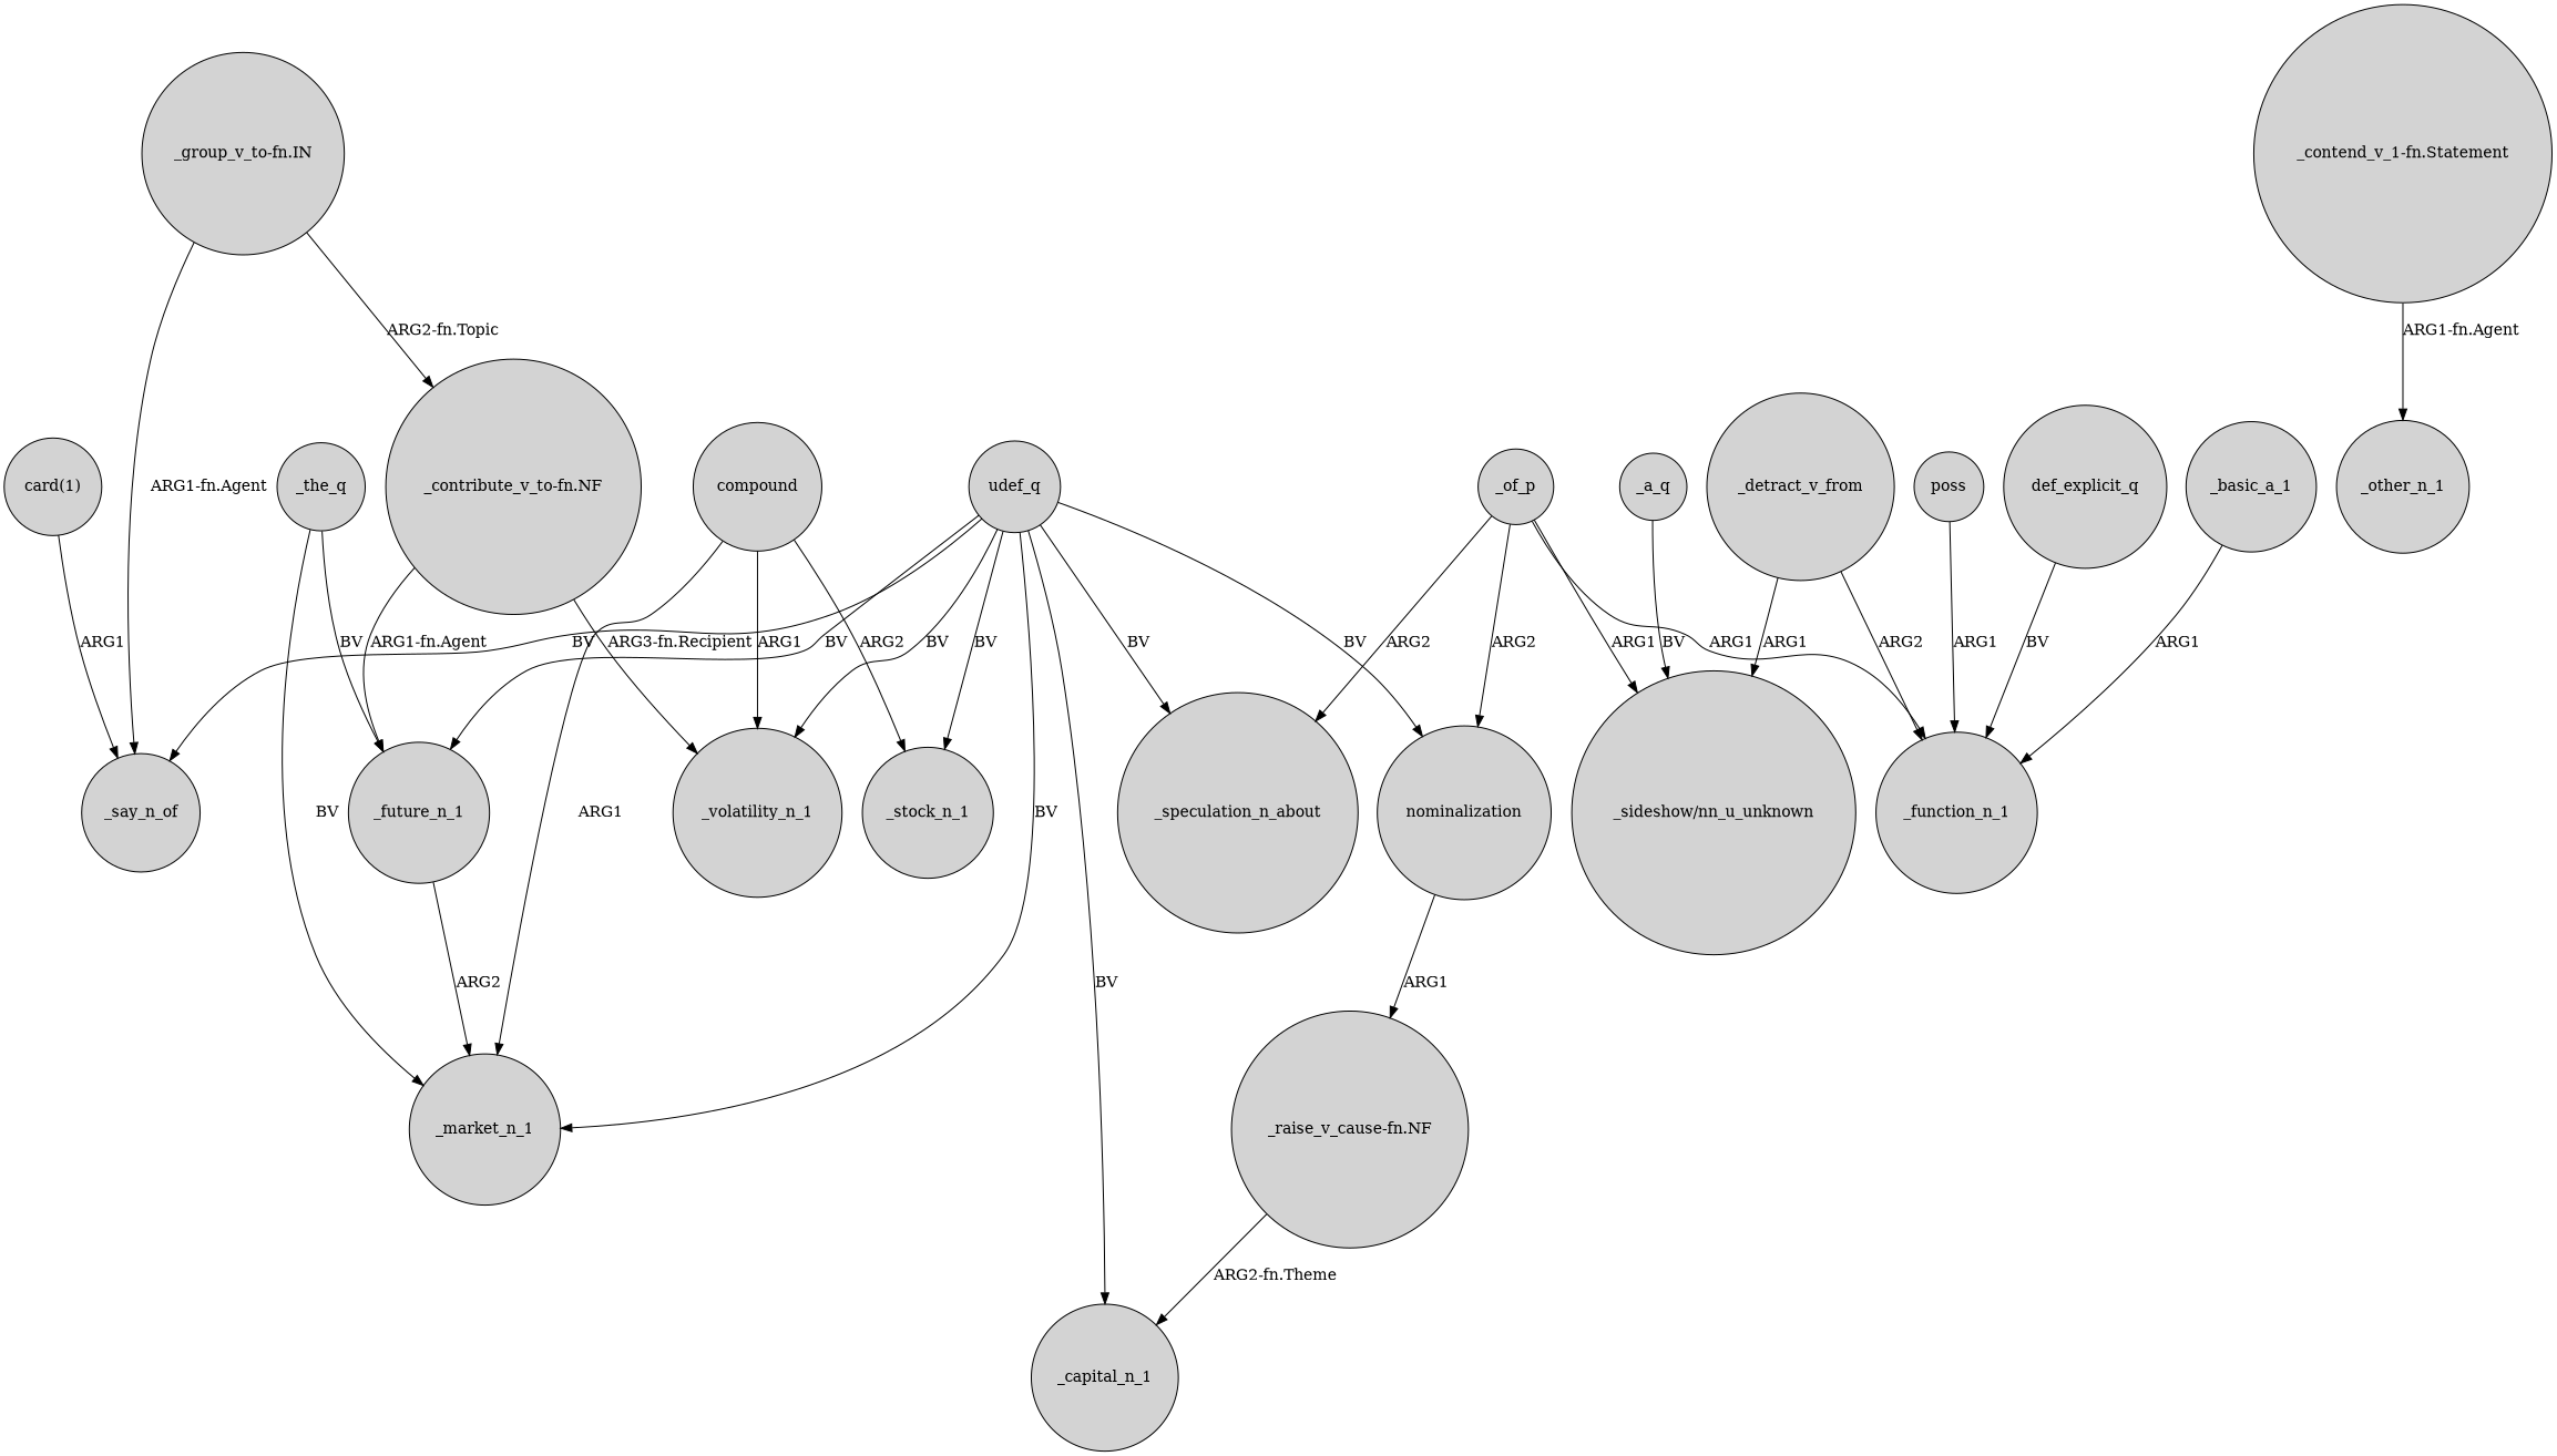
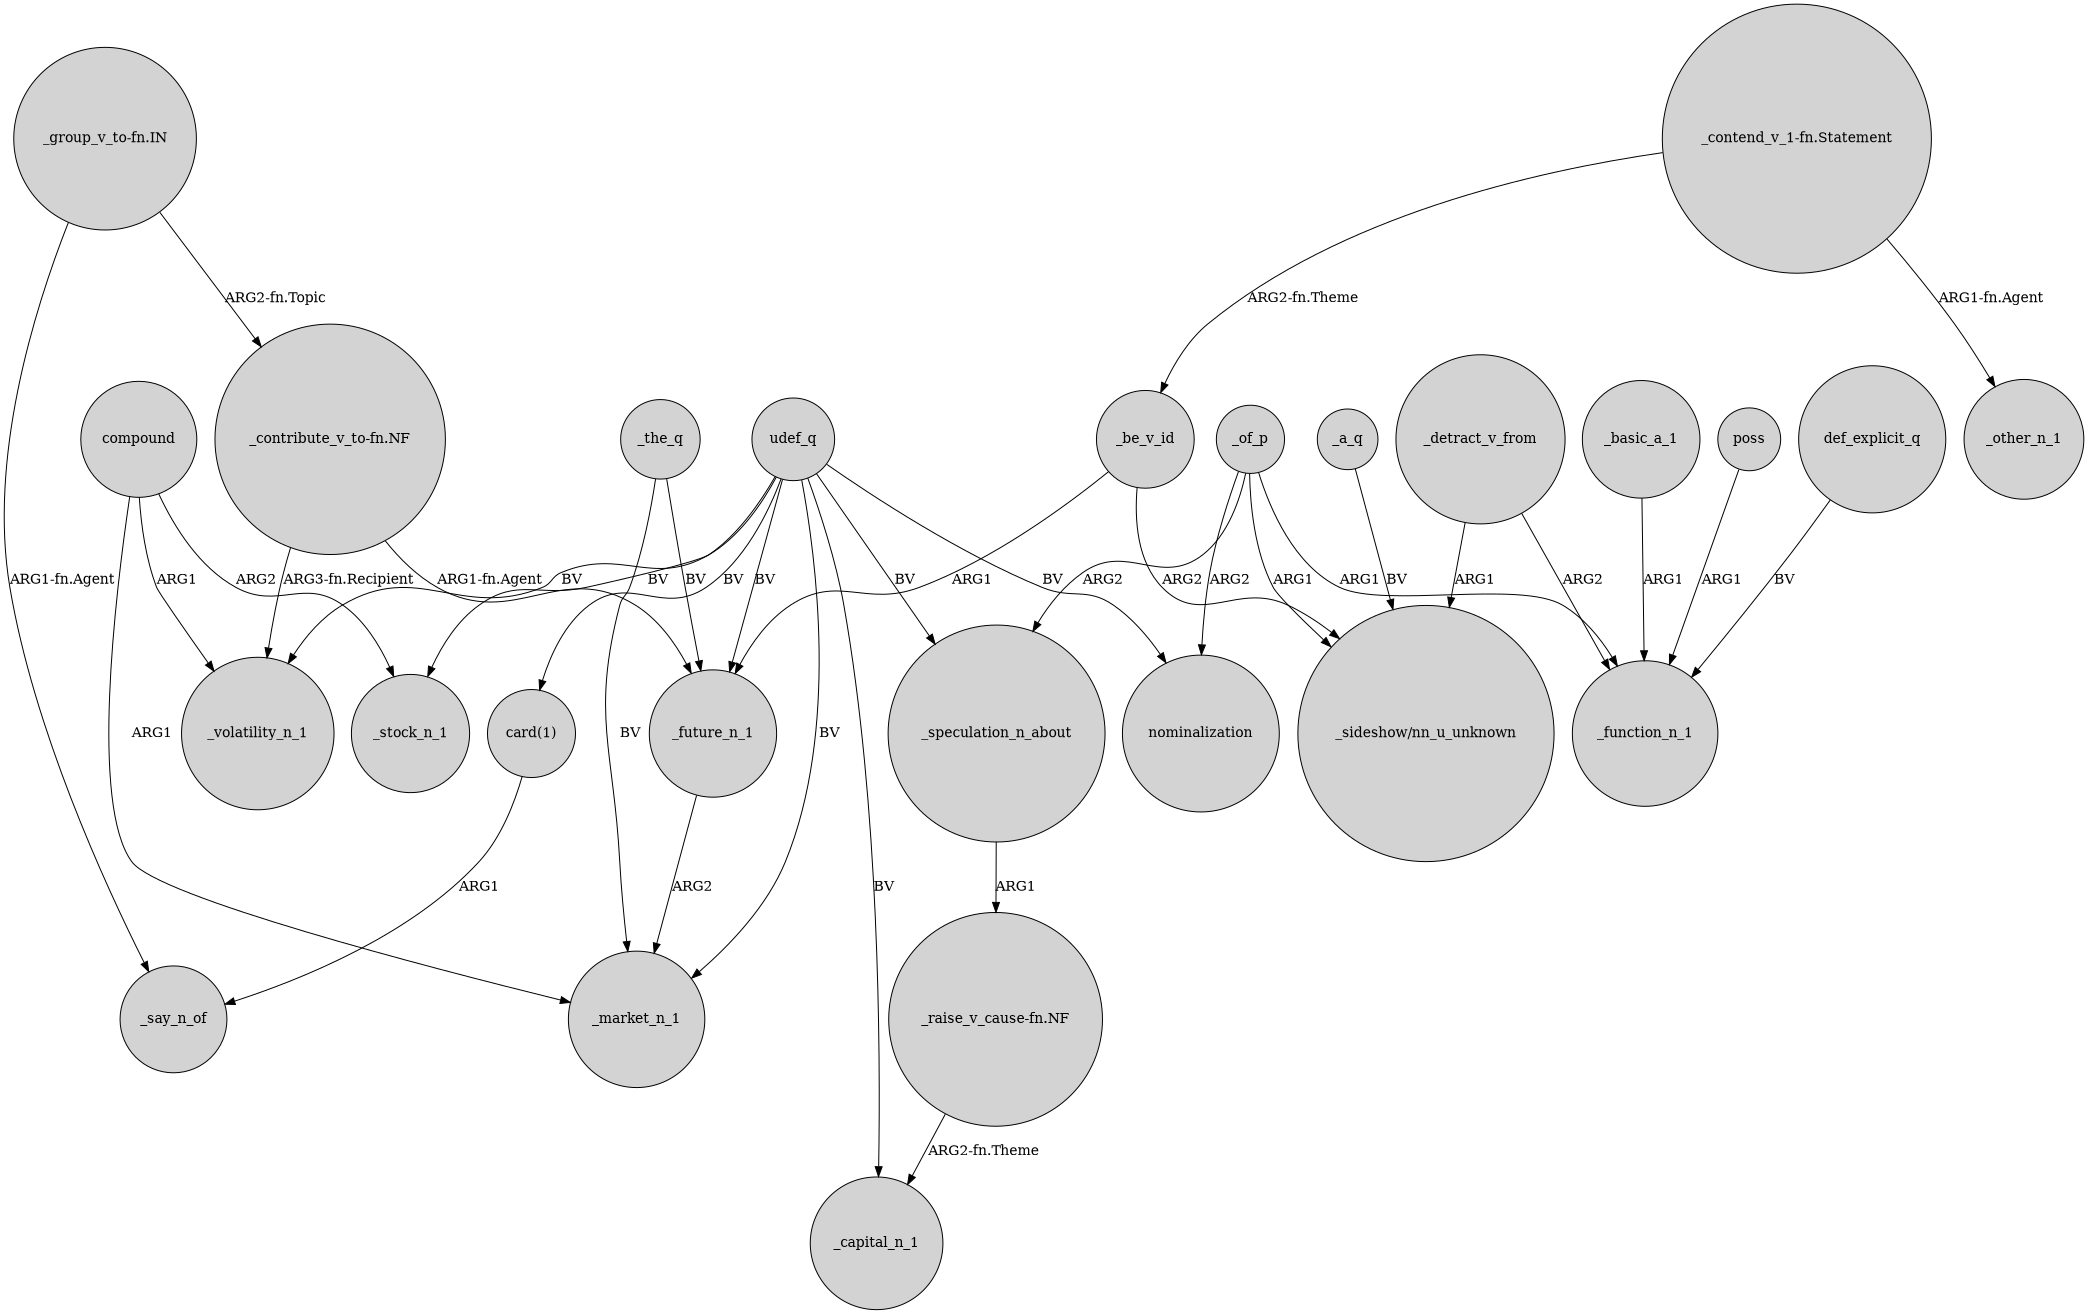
  digraph {
    node [shape=circle style=filled]
    n1 [label="_group_v_to-fn.IN"]
    n2 [label=_say_n_of]
    "_contribute_v_to-fn.NF"
    _volatility_n_1
    _future_n_1
    _detract_v_from
    "_sideshow/nn_u_unknown"
    _function_n_1
    udef_q
    _speculation_n_about
    _capital_n_1
    _market_n_1
    nominalization
    _stock_n_1
    "_raise_v_cause-fn.NF"
+   _be_v_id
    "_contend_v_1-fn.Statement"
    _other_n_1
    _of_p
    compound
    poss
    _the_q
    _a_q
    "card(1)"
    def_explicit_q
    _basic_a_1
    n1 -> n2 [label="ARG1-fn.Agent"]
    n1 -> "_contribute_v_to-fn.NF" [label="ARG2-fn.Topic"]
    "_contribute_v_to-fn.NF" -> _volatility_n_1 [label="ARG3-fn.Recipient"]
    "_contribute_v_to-fn.NF" -> _future_n_1 [label="ARG1-fn.Agent"]
    _future_n_1 -> _market_n_1 [label=ARG2]
    _detract_v_from -> "_sideshow/nn_u_unknown" [label=ARG1]
    _detract_v_from -> _function_n_1 [label=ARG2]
-   udef_q -> n2 [label=BV]
+   udef_q -> "card(1)" [label=BV]
    udef_q -> _volatility_n_1 [label=BV]
    udef_q -> _future_n_1 [label=BV]
    udef_q -> _speculation_n_about [label=BV]
    udef_q -> _capital_n_1 [label=BV]
    udef_q -> _market_n_1 [label=BV]
    udef_q -> nominalization [label=BV]
    udef_q -> _stock_n_1 [label=BV]
-   nominalization -> "_raise_v_cause-fn.NF" [label=ARG1]
+   _speculation_n_about -> "_raise_v_cause-fn.NF" [label=ARG1]
    "_raise_v_cause-fn.NF" -> _capital_n_1 [label="ARG2-fn.Theme"]
+   _be_v_id -> _future_n_1 [label=ARG1]
+   _be_v_id -> "_sideshow/nn_u_unknown" [label=ARG2]
+   "_contend_v_1-fn.Statement" -> _be_v_id [label="ARG2-fn.Theme"]
    "_contend_v_1-fn.Statement" -> _other_n_1 [label="ARG1-fn.Agent"]
    _of_p -> "_sideshow/nn_u_unknown" [label=ARG1]
    _of_p -> _function_n_1 [label=ARG1]
    _of_p -> _speculation_n_about [label=ARG2]
    _of_p -> nominalization [label=ARG2]
    compound -> _volatility_n_1 [label=ARG1]
    compound -> _market_n_1 [label=ARG1]
    compound -> _stock_n_1 [label=ARG2]
    poss -> _function_n_1 [label=ARG1]
    _the_q -> _future_n_1 [label=BV]
    _the_q -> _market_n_1 [label=BV]
    _a_q -> "_sideshow/nn_u_unknown" [label=BV]
    "card(1)" -> n2 [label=ARG1]
    def_explicit_q -> _function_n_1 [label=BV]
    _basic_a_1 -> _function_n_1 [label=ARG1]
  }
